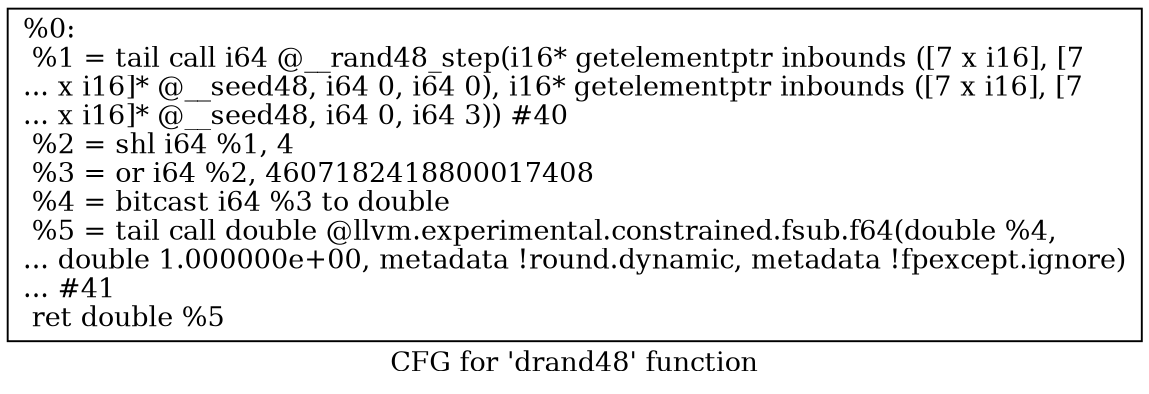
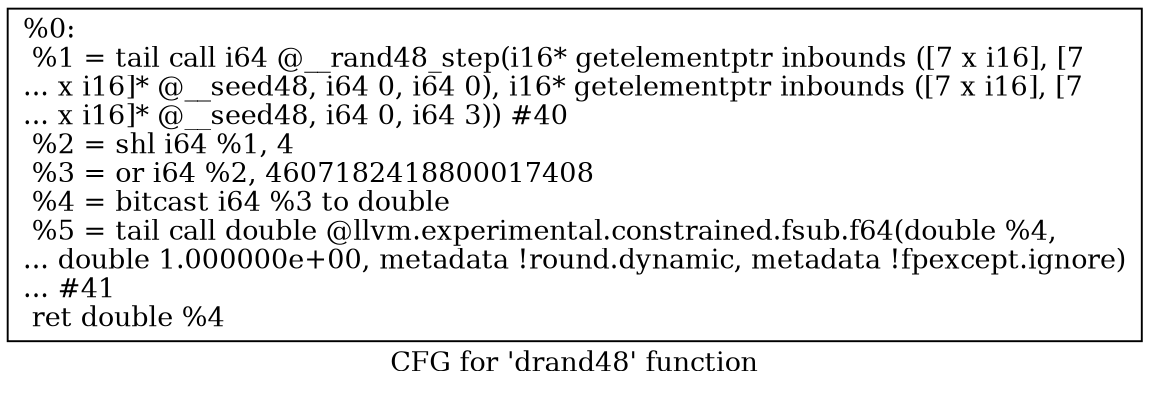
  digraph {
    label="CFG for 'drand48' function"
-   n1 [label="{%0:\l  %1 = tail call i64 @__rand48_step(i16* getelementptr inbounds ([7 x i16], [7\l... x i16]* @__seed48, i64 0, i64 0), i16* getelementptr inbounds ([7 x i16], [7\l... x i16]* @__seed48, i64 0, i64 3)) #40\l  %2 = shl i64 %1, 4\l  %3 = or i64 %2, 4607182418800017408\l  %4 = bitcast i64 %3 to double\l  %5 = tail call double @llvm.experimental.constrained.fsub.f64(double %4,\l... double 1.000000e+00, metadata !round.dynamic, metadata !fpexcept.ignore)\l... #41\l  ret double %5\l}" shape=record]
+   n1 [label="{%0:\l  %1 = tail call i64 @__rand48_step(i16* getelementptr inbounds ([7 x i16], [7\l... x i16]* @__seed48, i64 0, i64 0), i16* getelementptr inbounds ([7 x i16], [7\l... x i16]* @__seed48, i64 0, i64 3)) #40\l  %2 = shl i64 %1, 4\l  %3 = or i64 %2, 4607182418800017408\l  %4 = bitcast i64 %3 to double\l  %5 = tail call double @llvm.experimental.constrained.fsub.f64(double %4,\l... double 1.000000e+00, metadata !round.dynamic, metadata !fpexcept.ignore)\l... #41\l  ret double %4\l}" shape=record]
  }
